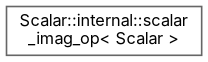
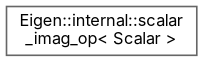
  digraph {
    rankdir=LR
    fontname=Inter
-   n1 [color=grey40 fillcolor=white fontname=Inter fontsize=10 height=0.2 label="Scalar::internal::scalar\l_imag_op\< Scalar \>" shape=box style=filled width=0.4]
+   n1 [color=grey40 fillcolor=white fontname=Inter fontsize=10 height=0.2 label="Eigen::internal::scalar\l_imag_op\< Scalar \>" shape=box style=filled width=0.4]
  }
